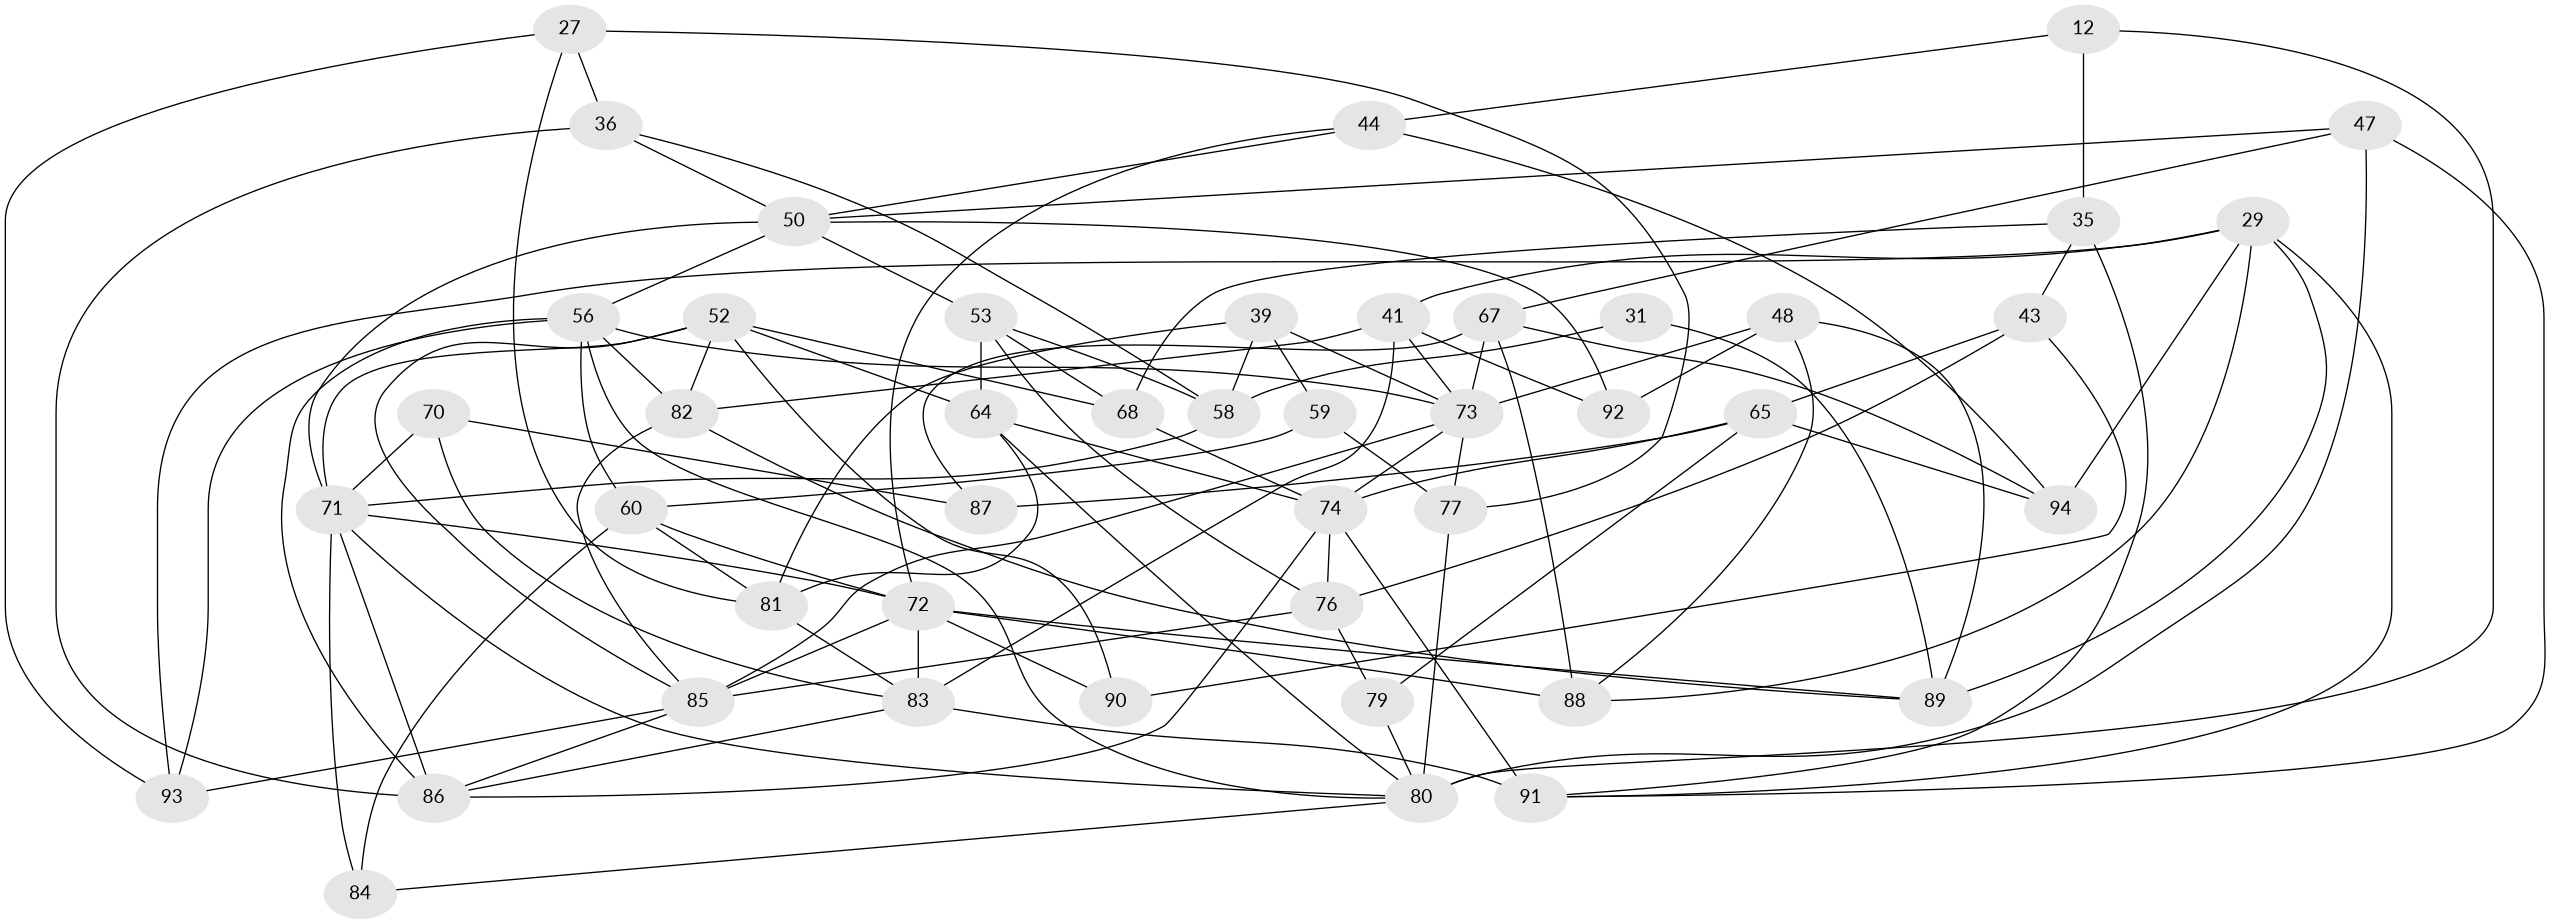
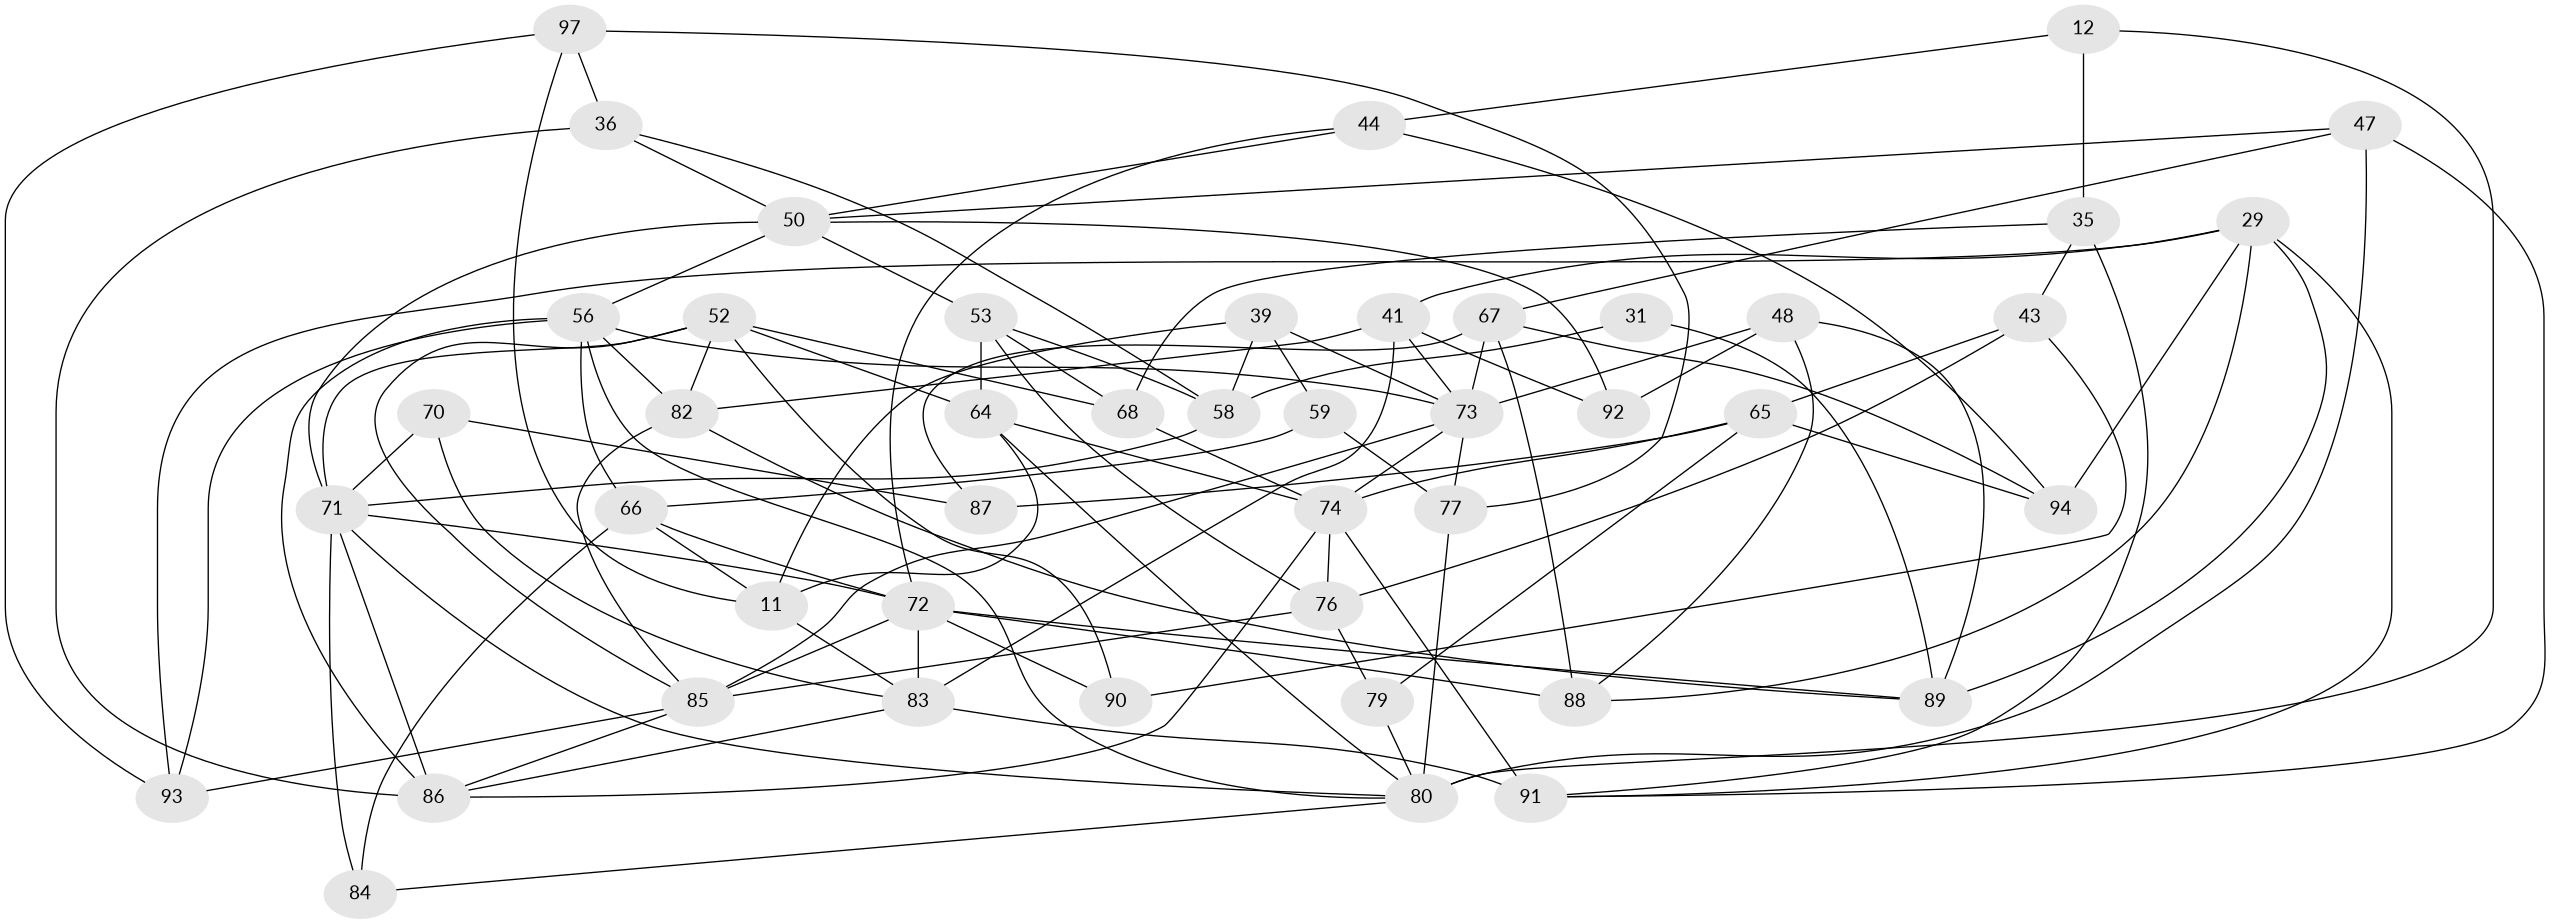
  graph {
    fontname=Lato
    node [color=gray90 fontname=Lato style=filled]
    edge [fontname=Lato]
    12 [super="+6"]
    35 [super="+16"]
    44
    80 [super="+66+25"]
    91 [super="+61"]
    43
    68
    94
    50 [super="+7+37"]
    72 [super="+22+49"]
    84
    n12 [label=36]
-   27
+   27 [label=97]
    77 [super="+45"]
-   81 [super="+5+21"]
+   81 [super="+5+21" label=11]
    93
    58 [super="+3"]
    86 [super="+42+62"]
    83 [super="+75+54"]
    29 [super="+26"]
    41 [super="+1"]
    88 [super="+23"]
    89 [super="+51"]
    73 [super="+24+32"]
    82
    92
    53 [super="+20"]
    56 [super="+2+34"]
    71 [super="+40"]
    31
    65 [super="+13"]
    76 [super="+17"]
    90
    74 [super="+11+15"]
    39
    59 [super="+55"]
-   60 [super="+46"]
+   60 [super="+46" label=66]
    85 [super="+78"]
    79
    87
    47
    67 [super="+57"]
    48 [super="+28"]
    64 [super="+38+33"]
    52 [super="+14"]
    70
    12 -- 35 [weight=2]
    12 -- 44
    12 -- 80 [weight=2]
    35 -- 91
    35 -- 43
    35 -- 68
    44 -- 94
    44 -- 50
    44 -- 72
    80 -- 84
    43 -- 65
    43 -- 76
    43 -- 90
    68 -- 74
    50 -- 92
    50 -- 53
    50 -- 56
    50 -- 71 [weight=2]
    72 -- 83
    72 -- 88
    72 -- 89
    72 -- 90
    72 -- 85
    n12 -- 50
    n12 -- 58
    n12 -- 86
    27 -- n12
    27 -- 77
    27 -- 81
    27 -- 93
    77 -- 80 [weight=2]
    81 -- 83 [weight=2]
    58 -- 71
    83 -- 91 [weight=2]
    83 -- 86
    29 -- 91
    29 -- 94
    29 -- 93
    29 -- 41
    29 -- 88
    29 -- 89
    41 -- 83 [weight=2]
    41 -- 73
    41 -- 82
    41 -- 92
    73 -- 77
    73 -- 74
    73 -- 85 [weight=2]
    82 -- 89
    82 -- 85
    53 -- 68
    53 -- 58
    53 -- 76
    53 -- 64 [weight=2]
    56 -- 80
    56 -- 93
    56 -- 86 [weight=2]
    56 -- 73
    56 -- 82
    56 -- 60
    71 -- 80
    71 -- 72
    71 -- 84
    71 -- 86 [weight=2]
    31 -- 58 [weight=2]
    31 -- 89 [weight=2]
    65 -- 94
    65 -- 74
    65 -- 79 [weight=2]
    65 -- 87
    76 -- 85 [weight=2]
    76 -- 79
    74 -- 91
    74 -- 86
    74 -- 76 [weight=2]
    39 -- 81
    39 -- 58
    39 -- 73
    39 -- 59
    59 -- 77 [weight=2]
    59 -- 60
    60 -- 72
    60 -- 84
    60 -- 81 [weight=2]
    85 -- 93
    85 -- 86
    79 -- 80
    47 -- 80
    47 -- 91
    47 -- 50
    47 -- 67
    67 -- 94
    67 -- 88 [weight=2]
    67 -- 73
    67 -- 87
    48 -- 88
    48 -- 89
    48 -- 73 [weight=2]
    48 -- 92 [weight=2]
    64 -- 80
    64 -- 81 [weight=2]
    64 -- 74
    52 -- 68
    52 -- 82
    52 -- 71
    52 -- 90
    52 -- 85 [weight=2]
    52 -- 64 [weight=2]
    70 -- 83
    70 -- 71
    70 -- 87
  }
